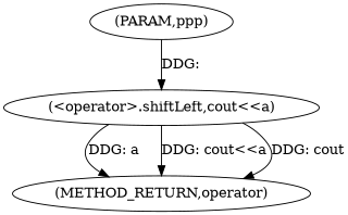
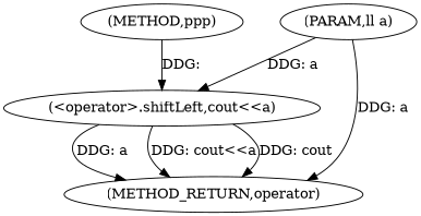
  digraph {
-   n1 [label="(PARAM,ppp)"]
+   n1 [label="(METHOD,ppp)"]
    n2 [label="(<operator>.shiftLeft,cout<<a)"]
+   n3 [label="(PARAM,ll a)"]
    n4 [label="(METHOD_RETURN,operator)"]
    n1 -> n2 [label="DDG: "]
    n2 -> n4 [label="DDG: a"]
    n2 -> n4 [label="DDG: cout<<a"]
    n2 -> n4 [label="DDG: cout"]
+   n3 -> n2 [label="DDG: a"]
+   n3 -> n4 [label="DDG: a"]
  }
